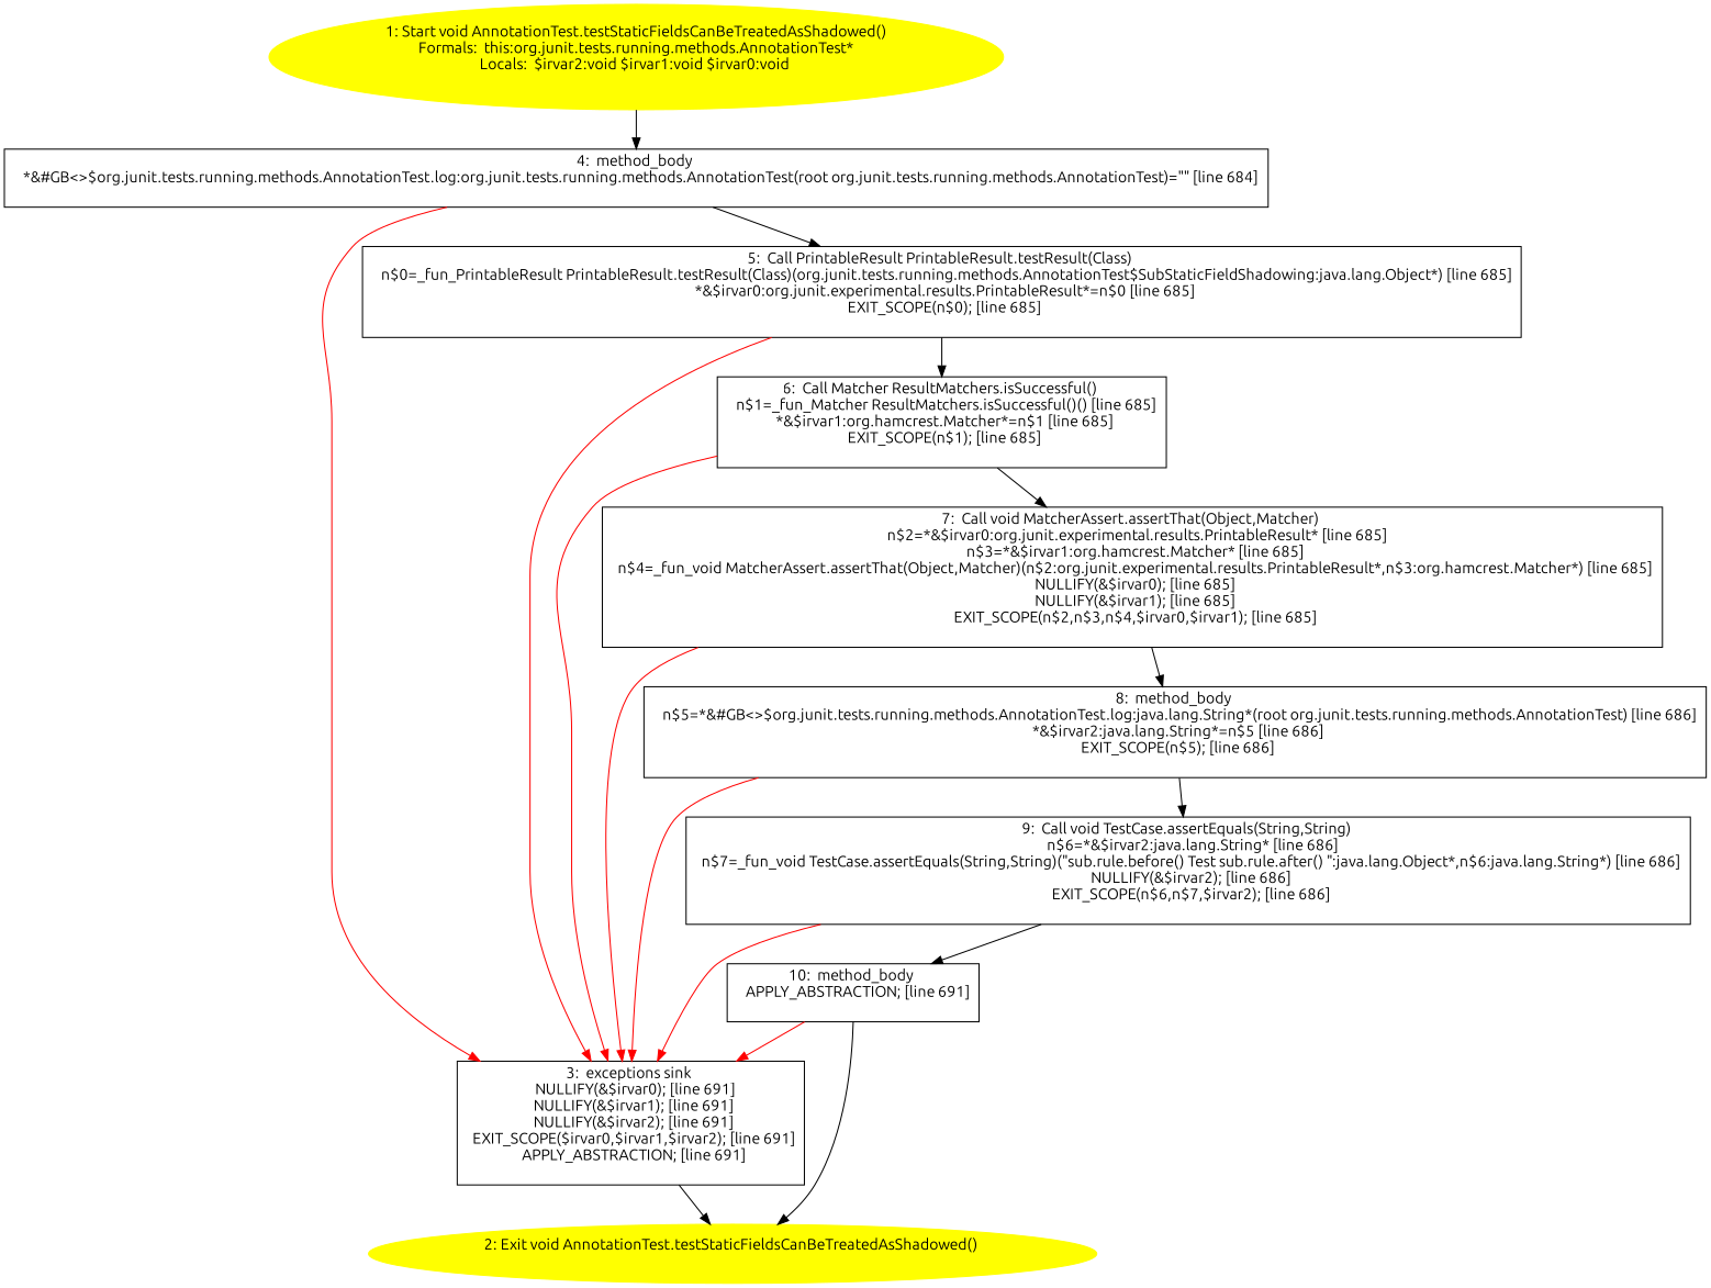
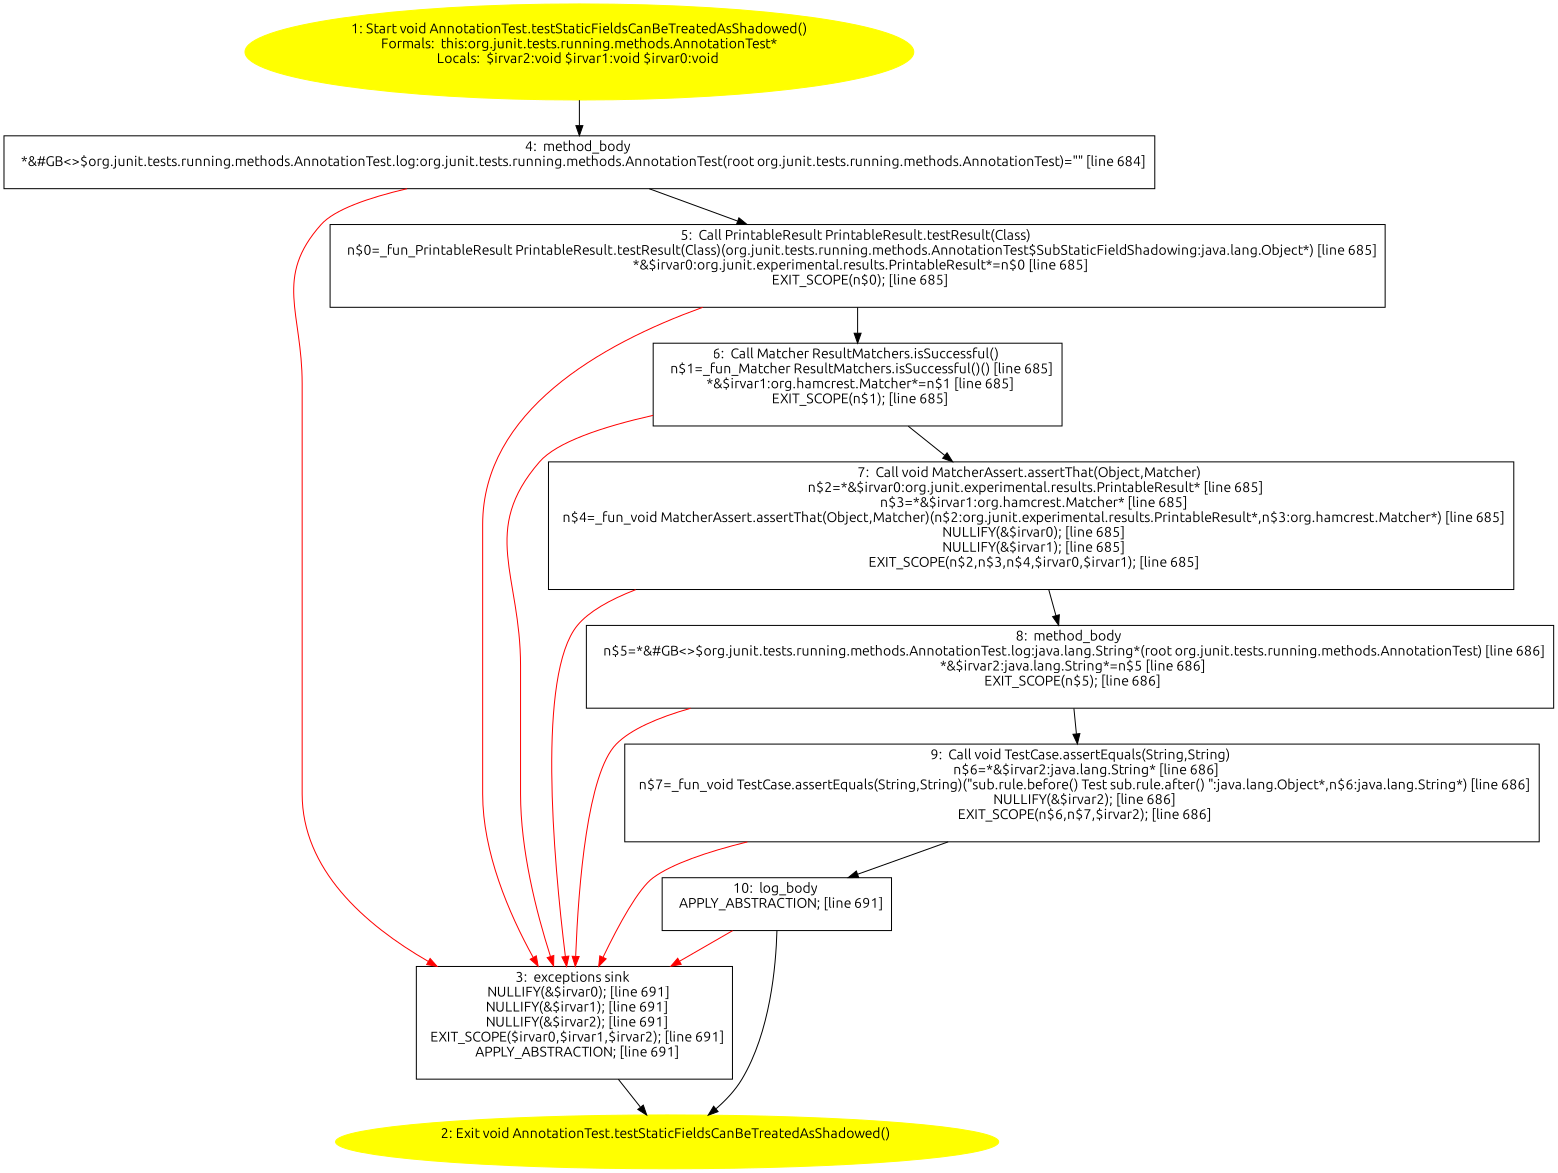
  digraph {
    fontname=Ubuntu
    node [fontname=Ubuntu shape=box]
    edge [fontname=Ubuntu]
    n1 [color=yellow label="1: Start void AnnotationTest.testStaticFieldsCanBeTreatedAsShadowed()\nFormals:  this:org.junit.tests.running.methods.AnnotationTest*\nLocals:  $irvar2:void $irvar1:void $irvar0:void \n  " style=filled shape=""]
    n2 [label="4:  method_body \n   *&#GB<>$org.junit.tests.running.methods.AnnotationTest.log:org.junit.tests.running.methods.AnnotationTest(root org.junit.tests.running.methods.AnnotationTest)=\"\" [line 684]\n "]
    n3 [label="3:  exceptions sink \n   NULLIFY(&$irvar0); [line 691]\n  NULLIFY(&$irvar1); [line 691]\n  NULLIFY(&$irvar2); [line 691]\n  EXIT_SCOPE($irvar0,$irvar1,$irvar2); [line 691]\n  APPLY_ABSTRACTION; [line 691]\n "]
    n4 [label="5:  Call PrintableResult PrintableResult.testResult(Class) \n   n$0=_fun_PrintableResult PrintableResult.testResult(Class)(org.junit.tests.running.methods.AnnotationTest$SubStaticFieldShadowing:java.lang.Object*) [line 685]\n  *&$irvar0:org.junit.experimental.results.PrintableResult*=n$0 [line 685]\n  EXIT_SCOPE(n$0); [line 685]\n "]
    n5 [color=yellow label="2: Exit void AnnotationTest.testStaticFieldsCanBeTreatedAsShadowed() \n  " style=filled shape=""]
    n6 [label="6:  Call Matcher ResultMatchers.isSuccessful() \n   n$1=_fun_Matcher ResultMatchers.isSuccessful()() [line 685]\n  *&$irvar1:org.hamcrest.Matcher*=n$1 [line 685]\n  EXIT_SCOPE(n$1); [line 685]\n "]
    n7 [label="7:  Call void MatcherAssert.assertThat(Object,Matcher) \n   n$2=*&$irvar0:org.junit.experimental.results.PrintableResult* [line 685]\n  n$3=*&$irvar1:org.hamcrest.Matcher* [line 685]\n  n$4=_fun_void MatcherAssert.assertThat(Object,Matcher)(n$2:org.junit.experimental.results.PrintableResult*,n$3:org.hamcrest.Matcher*) [line 685]\n  NULLIFY(&$irvar0); [line 685]\n  NULLIFY(&$irvar1); [line 685]\n  EXIT_SCOPE(n$2,n$3,n$4,$irvar0,$irvar1); [line 685]\n "]
    n8 [label="8:  method_body \n   n$5=*&#GB<>$org.junit.tests.running.methods.AnnotationTest.log:java.lang.String*(root org.junit.tests.running.methods.AnnotationTest) [line 686]\n  *&$irvar2:java.lang.String*=n$5 [line 686]\n  EXIT_SCOPE(n$5); [line 686]\n "]
    n9 [label="9:  Call void TestCase.assertEquals(String,String) \n   n$6=*&$irvar2:java.lang.String* [line 686]\n  n$7=_fun_void TestCase.assertEquals(String,String)(\"sub.rule.before() Test sub.rule.after() \":java.lang.Object*,n$6:java.lang.String*) [line 686]\n  NULLIFY(&$irvar2); [line 686]\n  EXIT_SCOPE(n$6,n$7,$irvar2); [line 686]\n "]
-   n10 [label="10:  method_body \n   APPLY_ABSTRACTION; [line 691]\n "]
+   n10 [label="10:  log_body \n   APPLY_ABSTRACTION; [line 691]\n "]
    n1 -> n2
    n2 -> n3 [color=red]
    n2 -> n4
    n3 -> n5
    n4 -> n3 [color=red]
    n4 -> n6
    n6 -> n3 [color=red]
    n6 -> n7
    n7 -> n3 [color=red]
    n7 -> n8
    n8 -> n3 [color=red]
    n8 -> n9
    n9 -> n3 [color=red]
    n9 -> n10
    n10 -> n3 [color=red]
    n10 -> n5
  }
